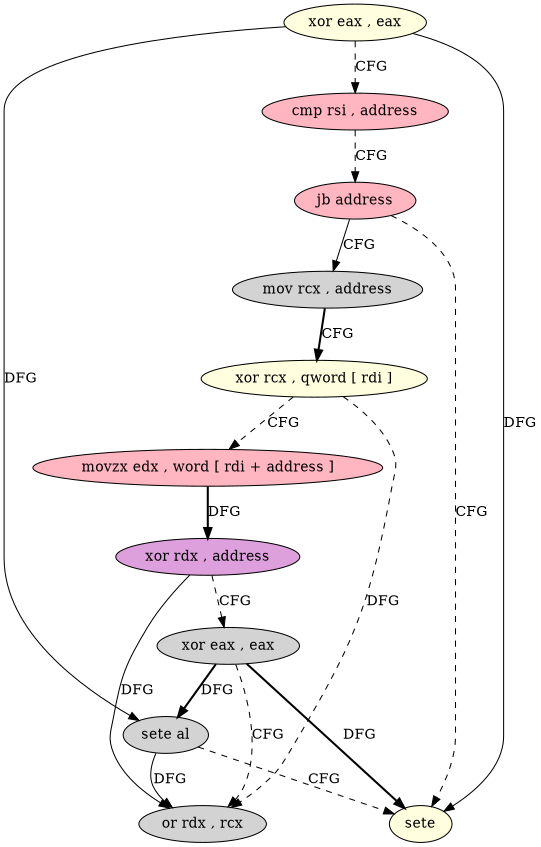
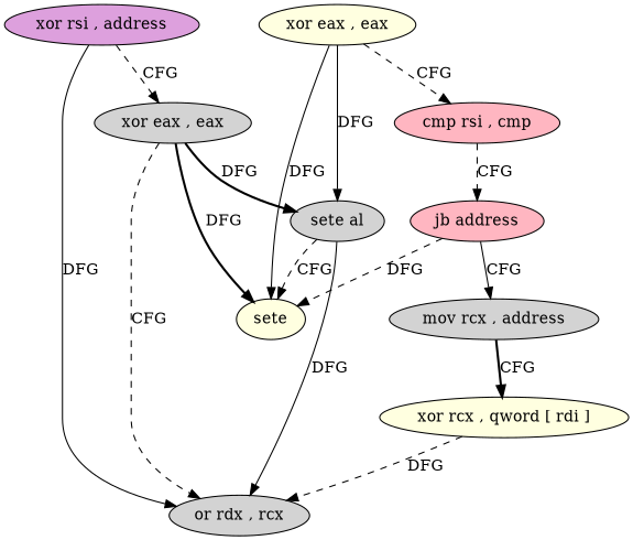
  digraph {
    node [fillcolor=lightgrey style=filled]
    edge [style=dashed]
    n1 [fillcolor=lightyellow label="xor eax , eax"]
-   n2 [fillcolor=lightpink label="cmp rsi , address"]
+   n2 [fillcolor=lightpink label="cmp rsi , cmp"]
    n3 [fillcolor=lightyellow label=sete]
    n4 [label="sete al"]
    n5 [fillcolor=lightpink label="jb address"]
    n6 [label="or rdx , rcx"]
    n7 [label="mov rcx , address"]
    n8 [fillcolor=lightyellow label="xor rcx , qword [ rdi ]"]
-   n9 [fillcolor=lightpink label="movzx edx , word [ rdi + address ]"]
-   n10 [fillcolor=plum label="xor rdx , address"]
+   n10 [fillcolor=plum label="xor rsi , address"]
    n11 [label="xor eax , eax"]
    n1 -> n2 [label=CFG]
    n1 -> n3 [label=DFG style=solid]
    n1 -> n4 [label=DFG style=solid]
    n2 -> n5 [label=CFG]
    n4 -> n3 [label=CFG]
    n4 -> n6 [label=DFG style=solid]
-   n5 -> n3 [label=CFG]
+   n5 -> n3 [label=DFG]
    n5 -> n7 [label=CFG style=solid]
    n7 -> n8 [label=CFG style=bold]
    n8 -> n6 [label=DFG]
-   n8 -> n9 [label=CFG]
-   n9 -> n10 [label=DFG style=bold]
    n10 -> n6 [label=DFG style=solid]
    n10 -> n11 [label=CFG]
    n11 -> n3 [label=DFG style=bold]
    n11 -> n4 [label=DFG style=bold]
    n11 -> n6 [label=CFG]
  }
